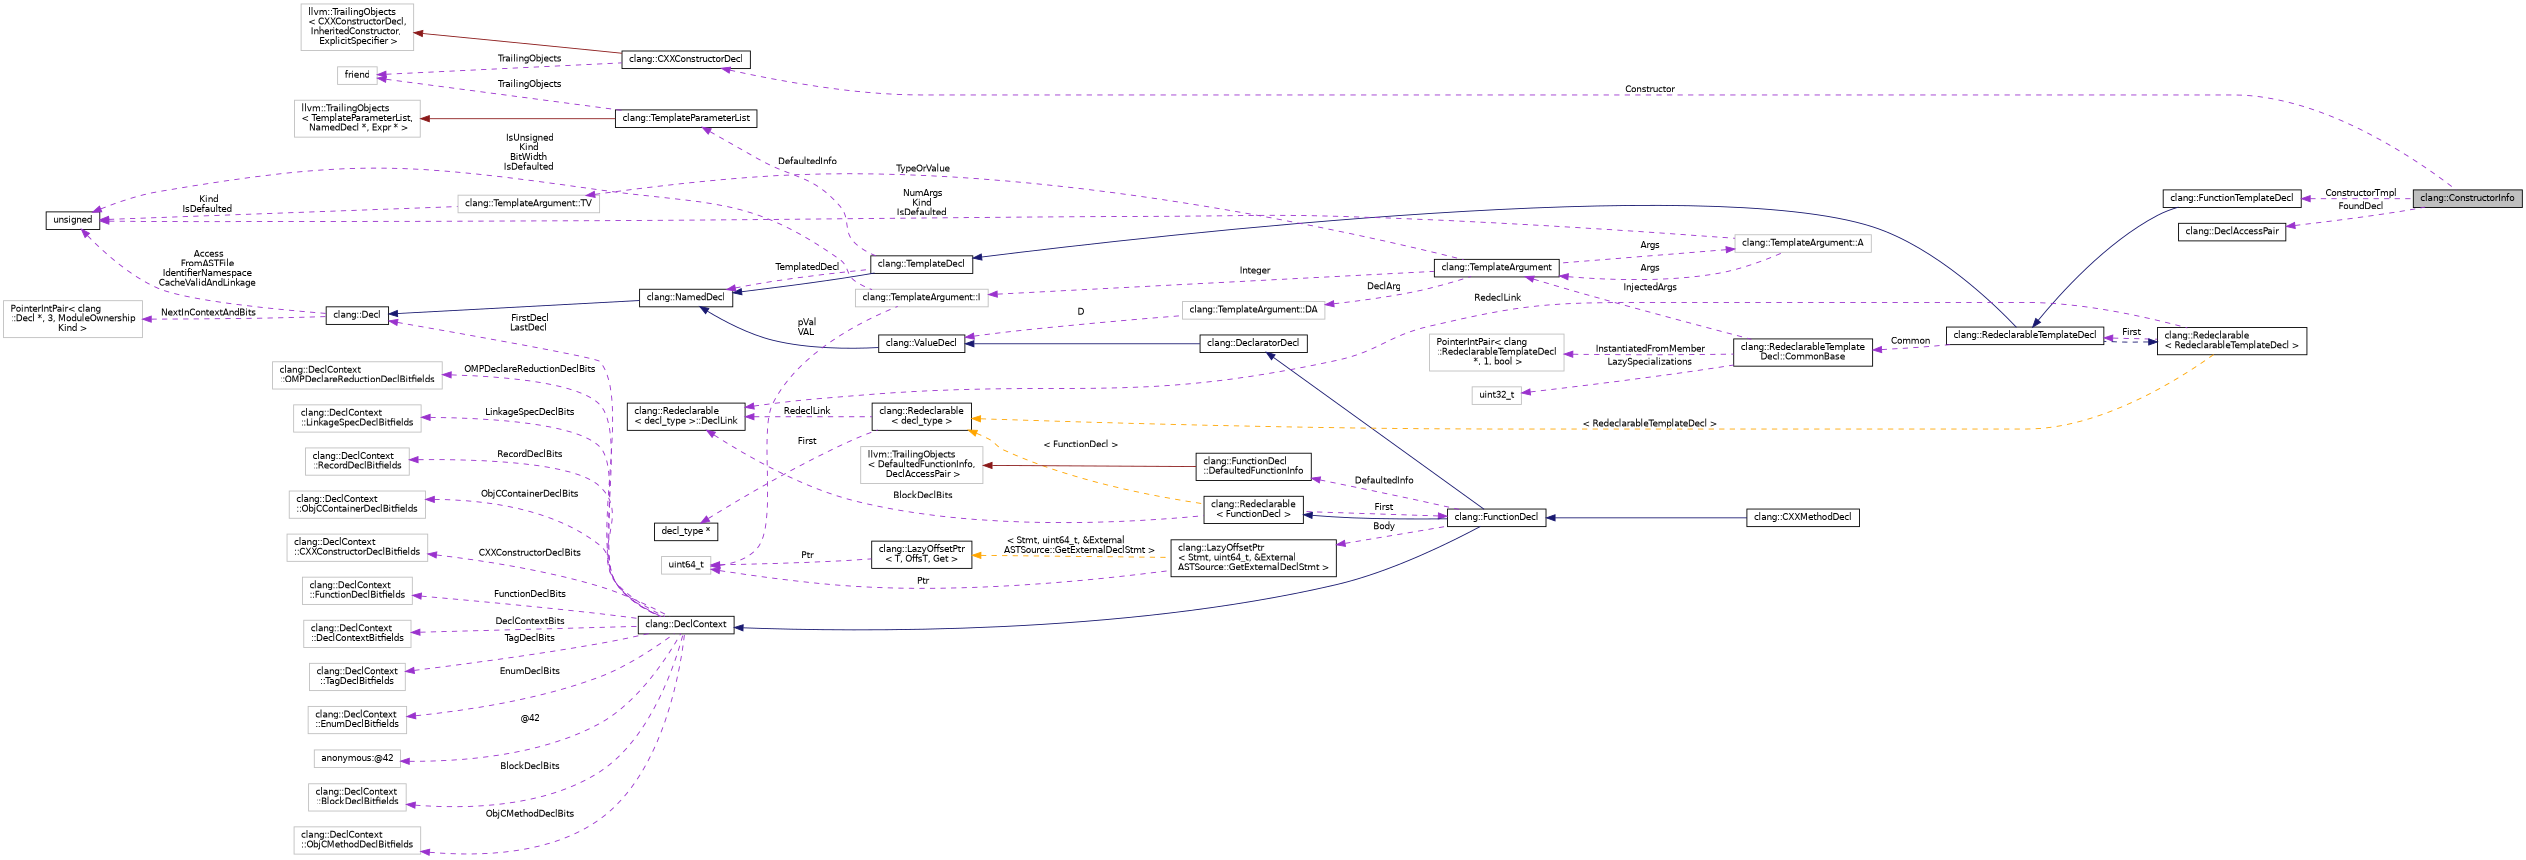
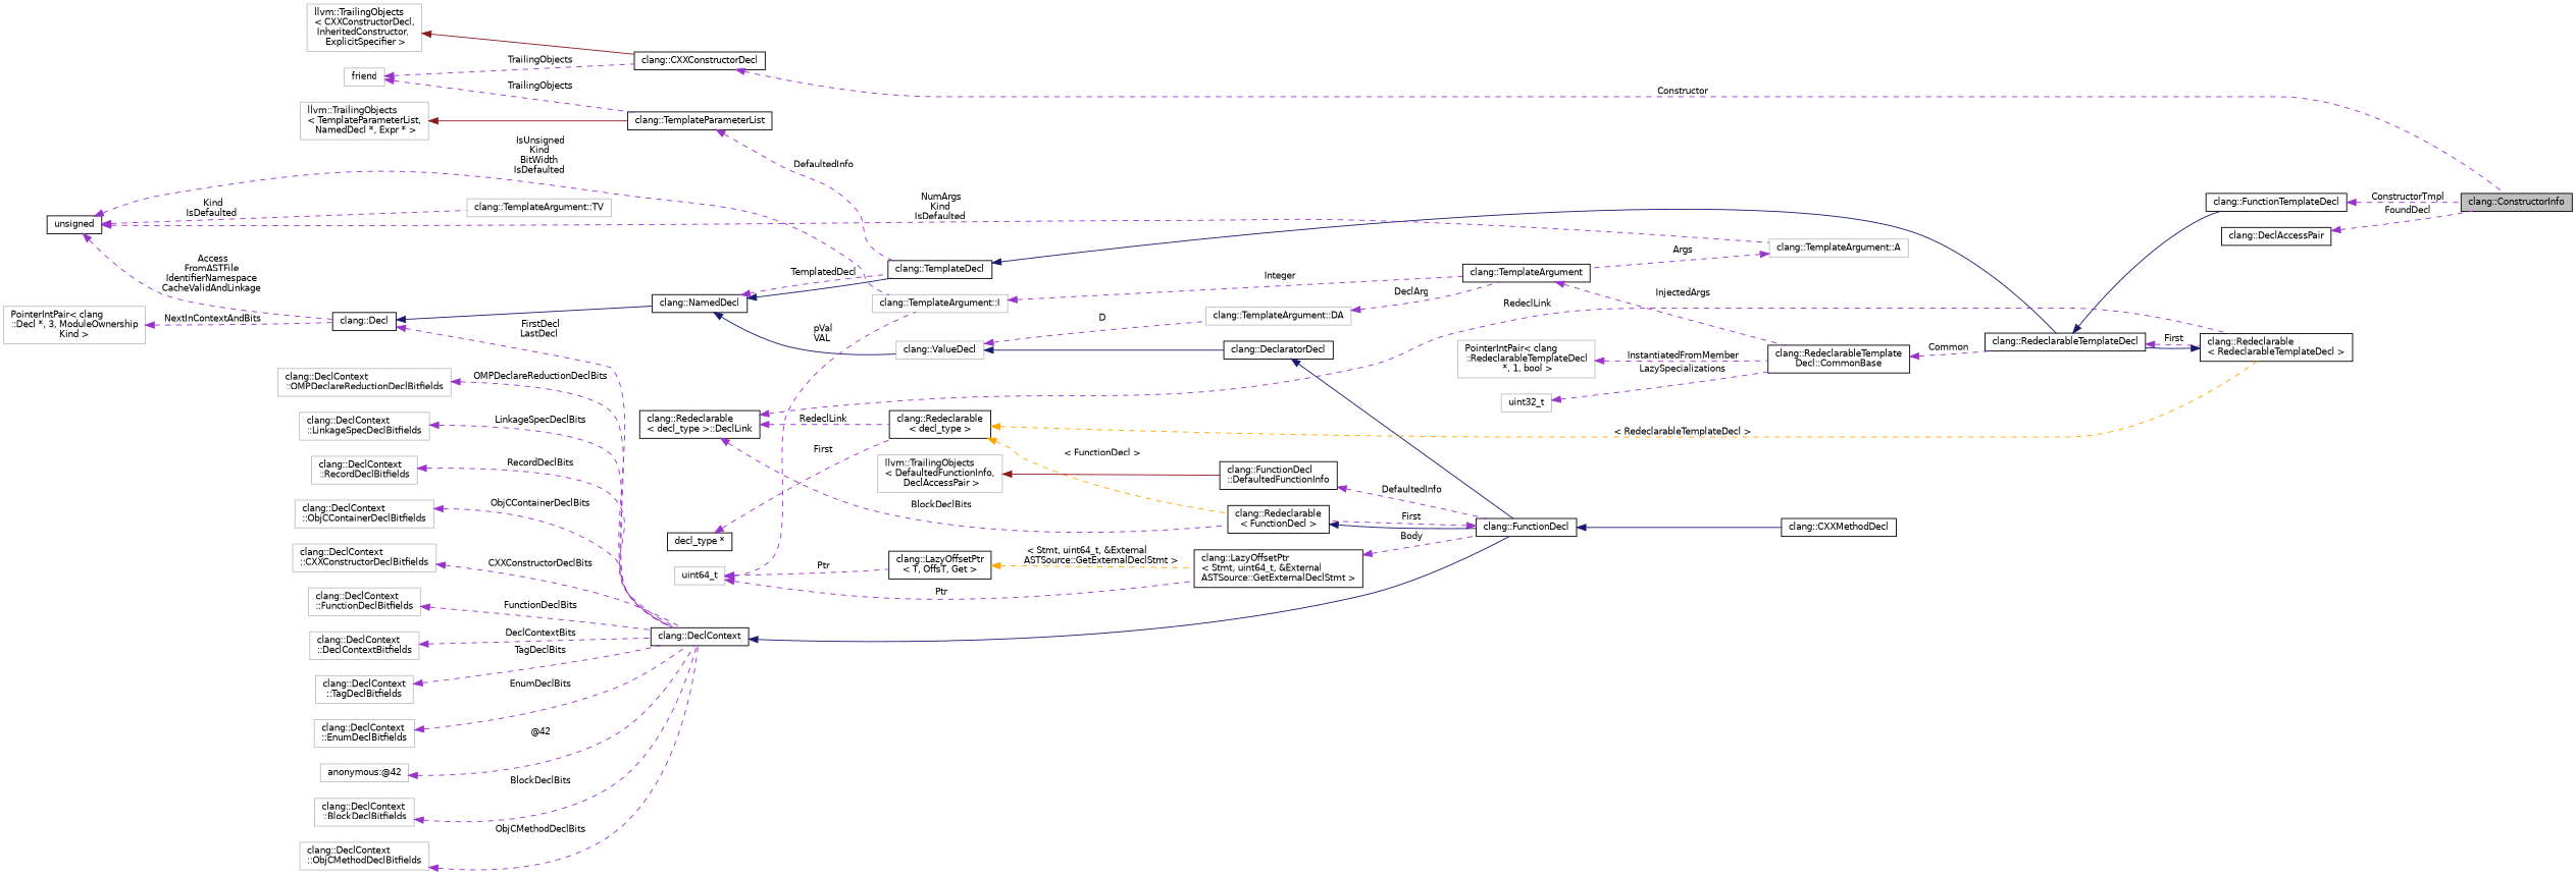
  digraph {
    rankdir=LR
    node [color=black fontname=Helvetica fontsize=10 shape=record]
    edge [color=darkorchid3 dir=back fontname=Helvetica fontsize=10 labelfontname=Helvetica labelfontsize=10 style=dashed]
    n1 [fillcolor=grey75 fontcolor=black height=0.2 label="clang::ConstructorInfo" style=filled width=0.4]
    n2 [height=0.2 label="clang::FunctionTemplateDecl" width=0.4]
    n3 [height=0.2 label="clang::RedeclarableTemplateDecl" width=0.4]
    n4 [height=0.2 label="clang::Redeclarable\l\< RedeclarableTemplateDecl \>" width=0.4]
    n5 [height=0.2 label="clang::TemplateDecl" width=0.4]
    n6 [height=0.2 label="clang::NamedDecl" width=0.4]
-   n7 [height=0.2 label="clang::ValueDecl" width=0.4]
+   n7 [color=grey75 height=0.2 label="clang::ValueDecl" width=0.4]
    n8 [color=grey75 height=0.2 label="clang::TemplateArgument::DA" width=0.4]
    n9 [height=0.2 label="clang::DeclaratorDecl" width=0.4]
    n10 [height=0.2 label="clang::Decl" width=0.4]
    n11 [height=0.2 label="clang::DeclContext" width=0.4]
    n12 [height=0.2 label="clang::FunctionDecl" width=0.4]
    n13 [color=grey75 height=0.2 label="PointerIntPair\< clang\l::Decl *, 3, ModuleOwnership\lKind \>" width=0.4]
    n14 [height=0.2 label=unsigned width=0.4]
    n15 [color=grey75 height=0.2 label="clang::TemplateArgument::A" width=0.4]
    n16 [color=grey75 height=0.2 label="clang::TemplateArgument::TV" width=0.4]
    n17 [color=grey75 height=0.2 label="clang::TemplateArgument::I" width=0.4]
    n18 [height=0.2 label="clang::TemplateArgument" width=0.4]
    n19 [height=0.2 label="clang::TemplateParameterList" width=0.4]
    n20 [color=grey75 height=0.2 label="llvm::TrailingObjects\l\< TemplateParameterList,\l NamedDecl *, Expr * \>" width=0.4]
    n21 [color=grey75 height=0.2 label=friend width=0.4]
    n22 [height=0.2 label="clang::CXXConstructorDecl" width=0.4]
    n23 [height=0.2 label="clang::Redeclarable\l\< decl_type \>::DeclLink" width=0.4]
    n24 [height=0.2 label="clang::Redeclarable\l\< decl_type \>" width=0.4]
    n25 [height=0.2 label="clang::Redeclarable\l\< FunctionDecl \>" width=0.4]
    n26 [height=0.2 label="decl_type *" width=0.4]
    n27 [height=0.2 label="clang::RedeclarableTemplate\lDecl::CommonBase" width=0.4]
    n28 [color=grey75 height=0.2 label=uint64_t width=0.4]
    n29 [height=0.2 label="clang::LazyOffsetPtr\l\< Stmt, uint64_t, &External\lASTSource::GetExternalDeclStmt \>" width=0.4]
    n30 [height=0.2 label="clang::LazyOffsetPtr\l\< T, OffsT, Get \>" width=0.4]
    n31 [color=grey75 height=0.2 label="PointerIntPair\< clang\l::RedeclarableTemplateDecl\l *, 1, bool \>" width=0.4]
    n32 [color=grey75 height=0.2 label=uint32_t width=0.4]
    n33 [height=0.2 label="clang::CXXMethodDecl" width=0.4]
    n34 [color=grey75 height=0.2 label="clang::DeclContext\l::TagDeclBitfields" width=0.4]
    n35 [color=grey75 height=0.2 label="clang::DeclContext\l::EnumDeclBitfields" width=0.4]
    n36 [color=grey75 height=0.2 label="anonymous:@42" width=0.4]
    n37 [color=grey75 height=0.2 label="clang::DeclContext\l::BlockDeclBitfields" width=0.4]
    n38 [color=grey75 height=0.2 label="clang::DeclContext\l::ObjCMethodDeclBitfields" width=0.4]
    n39 [color=grey75 height=0.2 label="clang::DeclContext\l::OMPDeclareReductionDeclBitfields" width=0.4]
    n40 [color=grey75 height=0.2 label="clang::DeclContext\l::LinkageSpecDeclBitfields" width=0.4]
    n41 [color=grey75 height=0.2 label="clang::DeclContext\l::RecordDeclBitfields" width=0.4]
    n42 [color=grey75 height=0.2 label="clang::DeclContext\l::ObjCContainerDeclBitfields" width=0.4]
    n43 [color=grey75 height=0.2 label="clang::DeclContext\l::CXXConstructorDeclBitfields" width=0.4]
    n44 [color=grey75 height=0.2 label="clang::DeclContext\l::FunctionDeclBitfields" width=0.4]
    n45 [color=grey75 height=0.2 label="clang::DeclContext\l::DeclContextBitfields" width=0.4]
    n46 [height=0.2 label="clang::FunctionDecl\l::DefaultedFunctionInfo" width=0.4]
    n47 [color=grey75 height=0.2 label="llvm::TrailingObjects\l\< DefaultedFunctionInfo,\l DeclAccessPair \>" width=0.4]
    n48 [color=grey75 height=0.2 label="llvm::TrailingObjects\l\< CXXConstructorDecl,\l InheritedConstructor,\l ExplicitSpecifier \>" width=0.4]
    n49 [height=0.2 label="clang::DeclAccessPair" width=0.4]
    n2 -> n1 [label=" ConstructorTmpl"]
    n3 -> n2 [color=midnightblue style=solid]
    n3 -> n4 [label=" First"]
-   n4 -> n3 [color=midnightblue]
+   n4 -> n3 [color=midnightblue style=solid]
    n5 -> n3 [color=midnightblue style=solid]
    n6 -> n5 [color=midnightblue style=solid]
    n6 -> n5 [label=" TemplatedDecl"]
    n6 -> n7 [color=midnightblue style=solid]
    n7 -> n8 [label=" D"]
    n7 -> n9 [color=midnightblue style=solid]
    n8 -> n18 [label=" DeclArg"]
    n9 -> n12 [color=midnightblue style=solid]
    n10 -> n6 [color=midnightblue style=solid]
    n10 -> n11 [label=" FirstDecl\nLastDecl"]
    n11 -> n12 [color=midnightblue style=solid]
    n12 -> n25 [label=" First"]
    n12 -> n33 [color=midnightblue style=solid]
    n13 -> n10 [label=" NextInContextAndBits"]
    n14 -> n10 [label=" Access\nFromASTFile\nIdentifierNamespace\nCacheValidAndLinkage"]
    n14 -> n15 [label=" NumArgs\nKind\nIsDefaulted"]
    n14 -> n16 [label=" Kind\nIsDefaulted"]
    n14 -> n17 [label=" IsUnsigned\nKind\nBitWidth\nIsDefaulted"]
    n15 -> n18 [label=" Args"]
-   n16 -> n18 [label=" TypeOrValue"]
    n17 -> n18 [label=" Integer"]
-   n18 -> n15 [label=" Args"]
    n18 -> n27 [label=" InjectedArgs"]
    n19 -> n5 [label=" DefaultedInfo"]
    n20 -> n19 [color=firebrick4 style=solid]
    n21 -> n19 [label=" TrailingObjects"]
    n21 -> n22 [label=" TrailingObjects"]
    n22 -> n1 [label=" Constructor"]
    n23 -> n4 [label=" RedeclLink"]
    n23 -> n24 [label=" RedeclLink"]
    n23 -> n25 [label=" BlockDeclBits"]
    n24 -> n4 [color=orange label=" \< RedeclarableTemplateDecl \>"]
    n24 -> n25 [color=orange label=" \< FunctionDecl \>"]
    n25 -> n12 [color=midnightblue style=solid]
    n26 -> n24 [label=" First"]
    n27 -> n3 [label=" Common"]
    n28 -> n17 [label=" pVal\nVAL"]
    n28 -> n29 [label=" Ptr"]
    n28 -> n30 [label=" Ptr"]
    n29 -> n12 [label=" Body"]
    n30 -> n29 [color=orange label=" \< Stmt, uint64_t, &External\lASTSource::GetExternalDeclStmt \>"]
    n31 -> n27 [label=" InstantiatedFromMember"]
    n32 -> n27 [label=" LazySpecializations"]
    n34 -> n11 [label=" TagDeclBits"]
    n35 -> n11 [label=" EnumDeclBits"]
    n36 -> n11 [label=" @42"]
    n37 -> n11 [label=" BlockDeclBits"]
    n38 -> n11 [label=" ObjCMethodDeclBits"]
    n39 -> n11 [label=" OMPDeclareReductionDeclBits"]
    n40 -> n11 [label=" LinkageSpecDeclBits"]
    n41 -> n11 [label=" RecordDeclBits"]
    n42 -> n11 [label=" ObjCContainerDeclBits"]
    n43 -> n11 [label=" CXXConstructorDeclBits"]
    n44 -> n11 [label=" FunctionDeclBits"]
    n45 -> n11 [label=" DeclContextBits"]
    n46 -> n12 [label=" DefaultedInfo"]
    n47 -> n46 [color=firebrick4 style=solid]
    n48 -> n22 [color=firebrick4 style=solid]
    n49 -> n1 [label=" FoundDecl"]
  }
